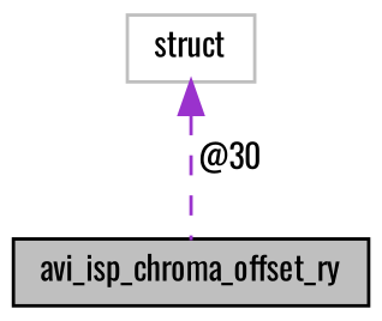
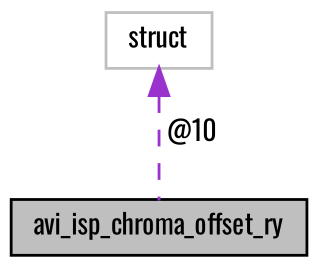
  digraph {
    fontname=Oswald
    node [fontname=Oswald fontsize=10 shape=record style=filled]
    n1 [color=black fillcolor=grey75 fontcolor=black height=0.2 label=avi_isp_chroma_offset_ry width=0.4]
    n2 [color=grey75 fillcolor=white height=0.2 label=struct width=0.4]
-   n2 -> n1 [color=darkorchid3 dir=back fontname=Oswald fontsize=10 label=" @30" labelfontname=FreeSans labelfontsize=10 style=dashed]
+   n2 -> n1 [color=darkorchid3 dir=back fontname=Oswald fontsize=10 label=" @10" labelfontname=FreeSans labelfontsize=10 style=dashed]
  }
